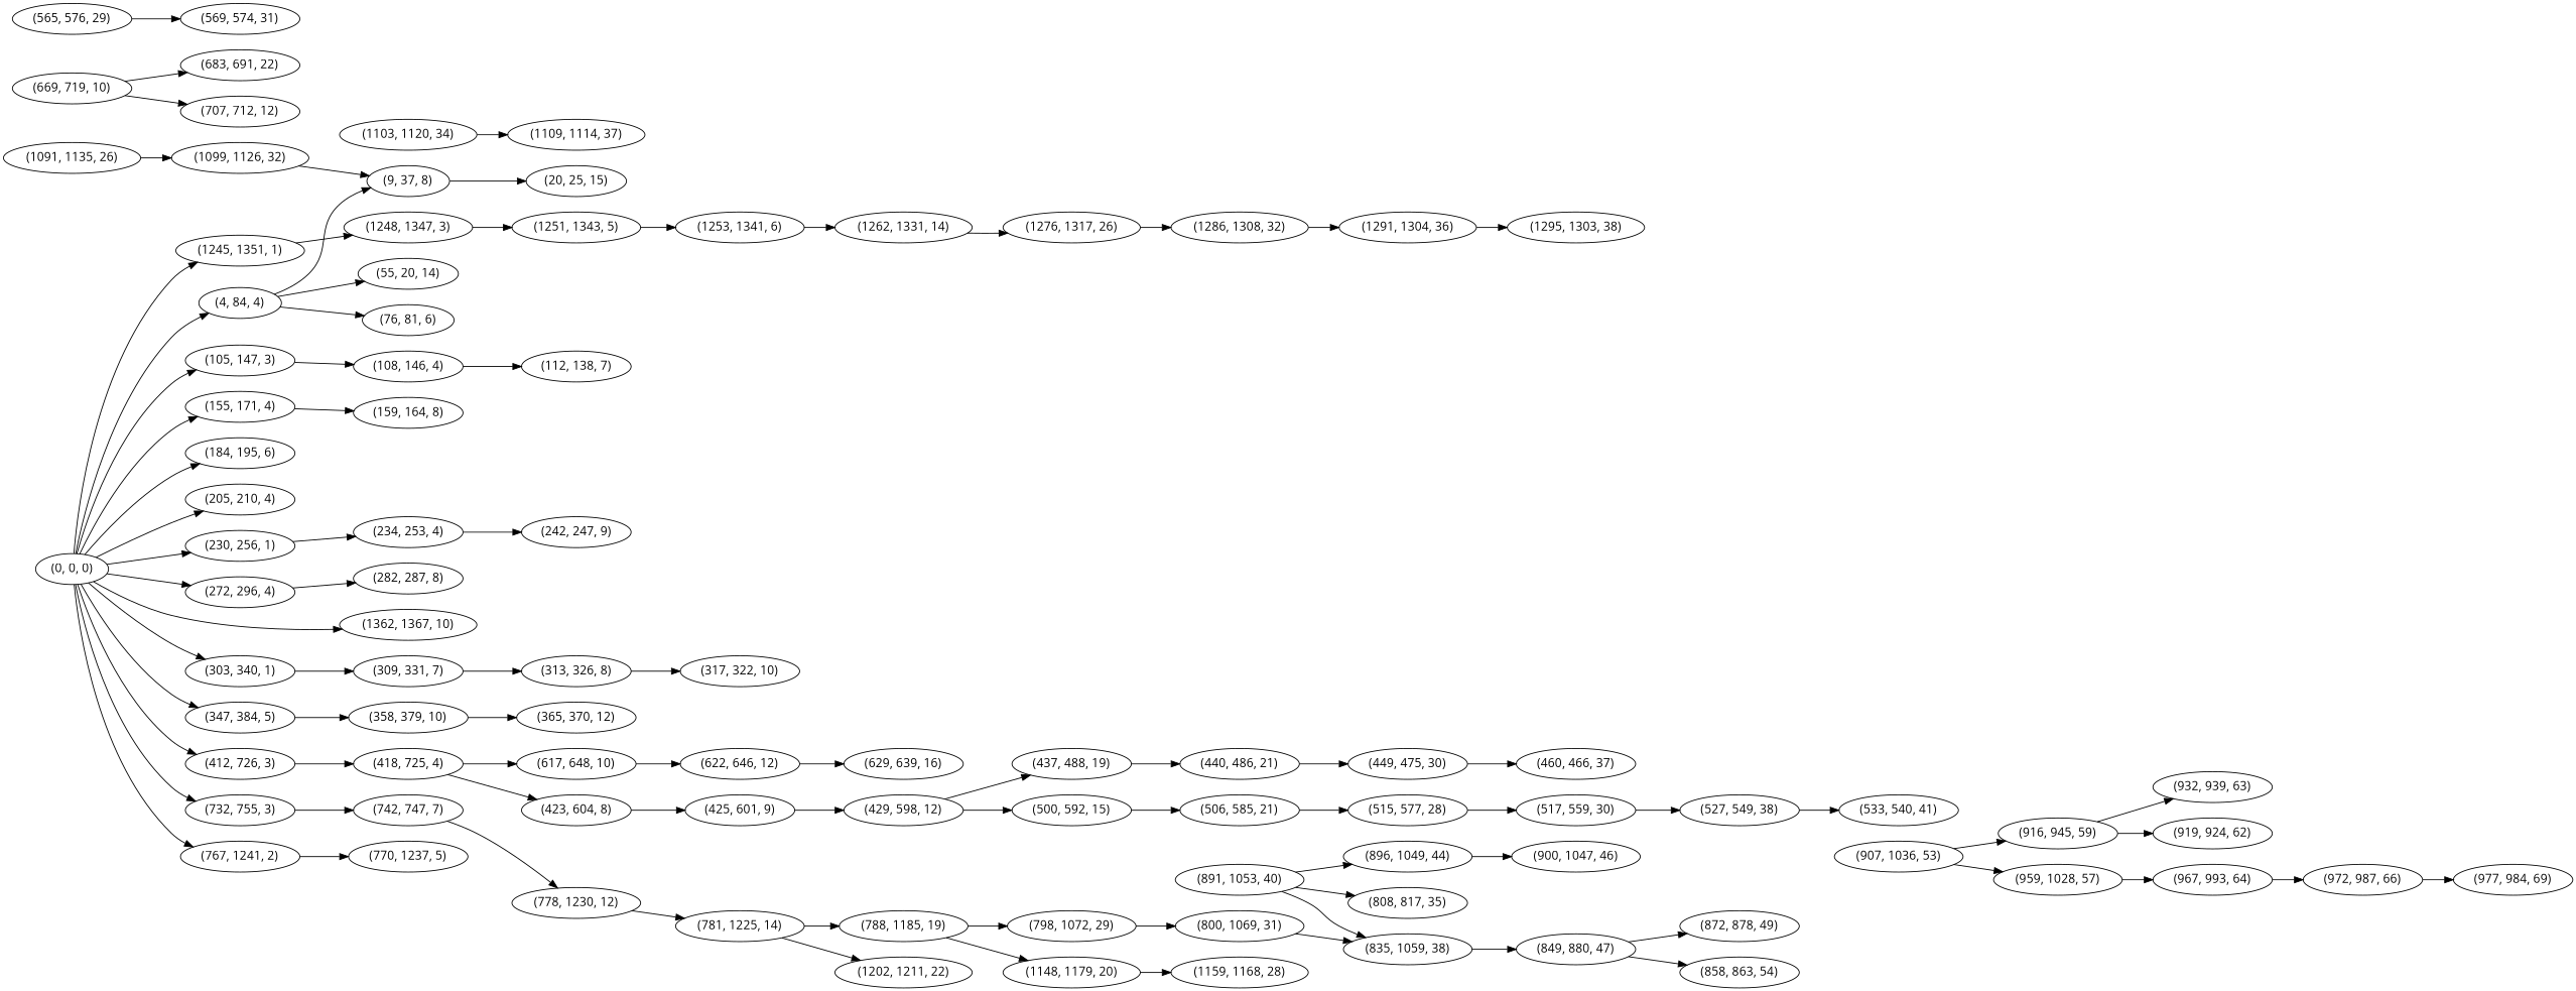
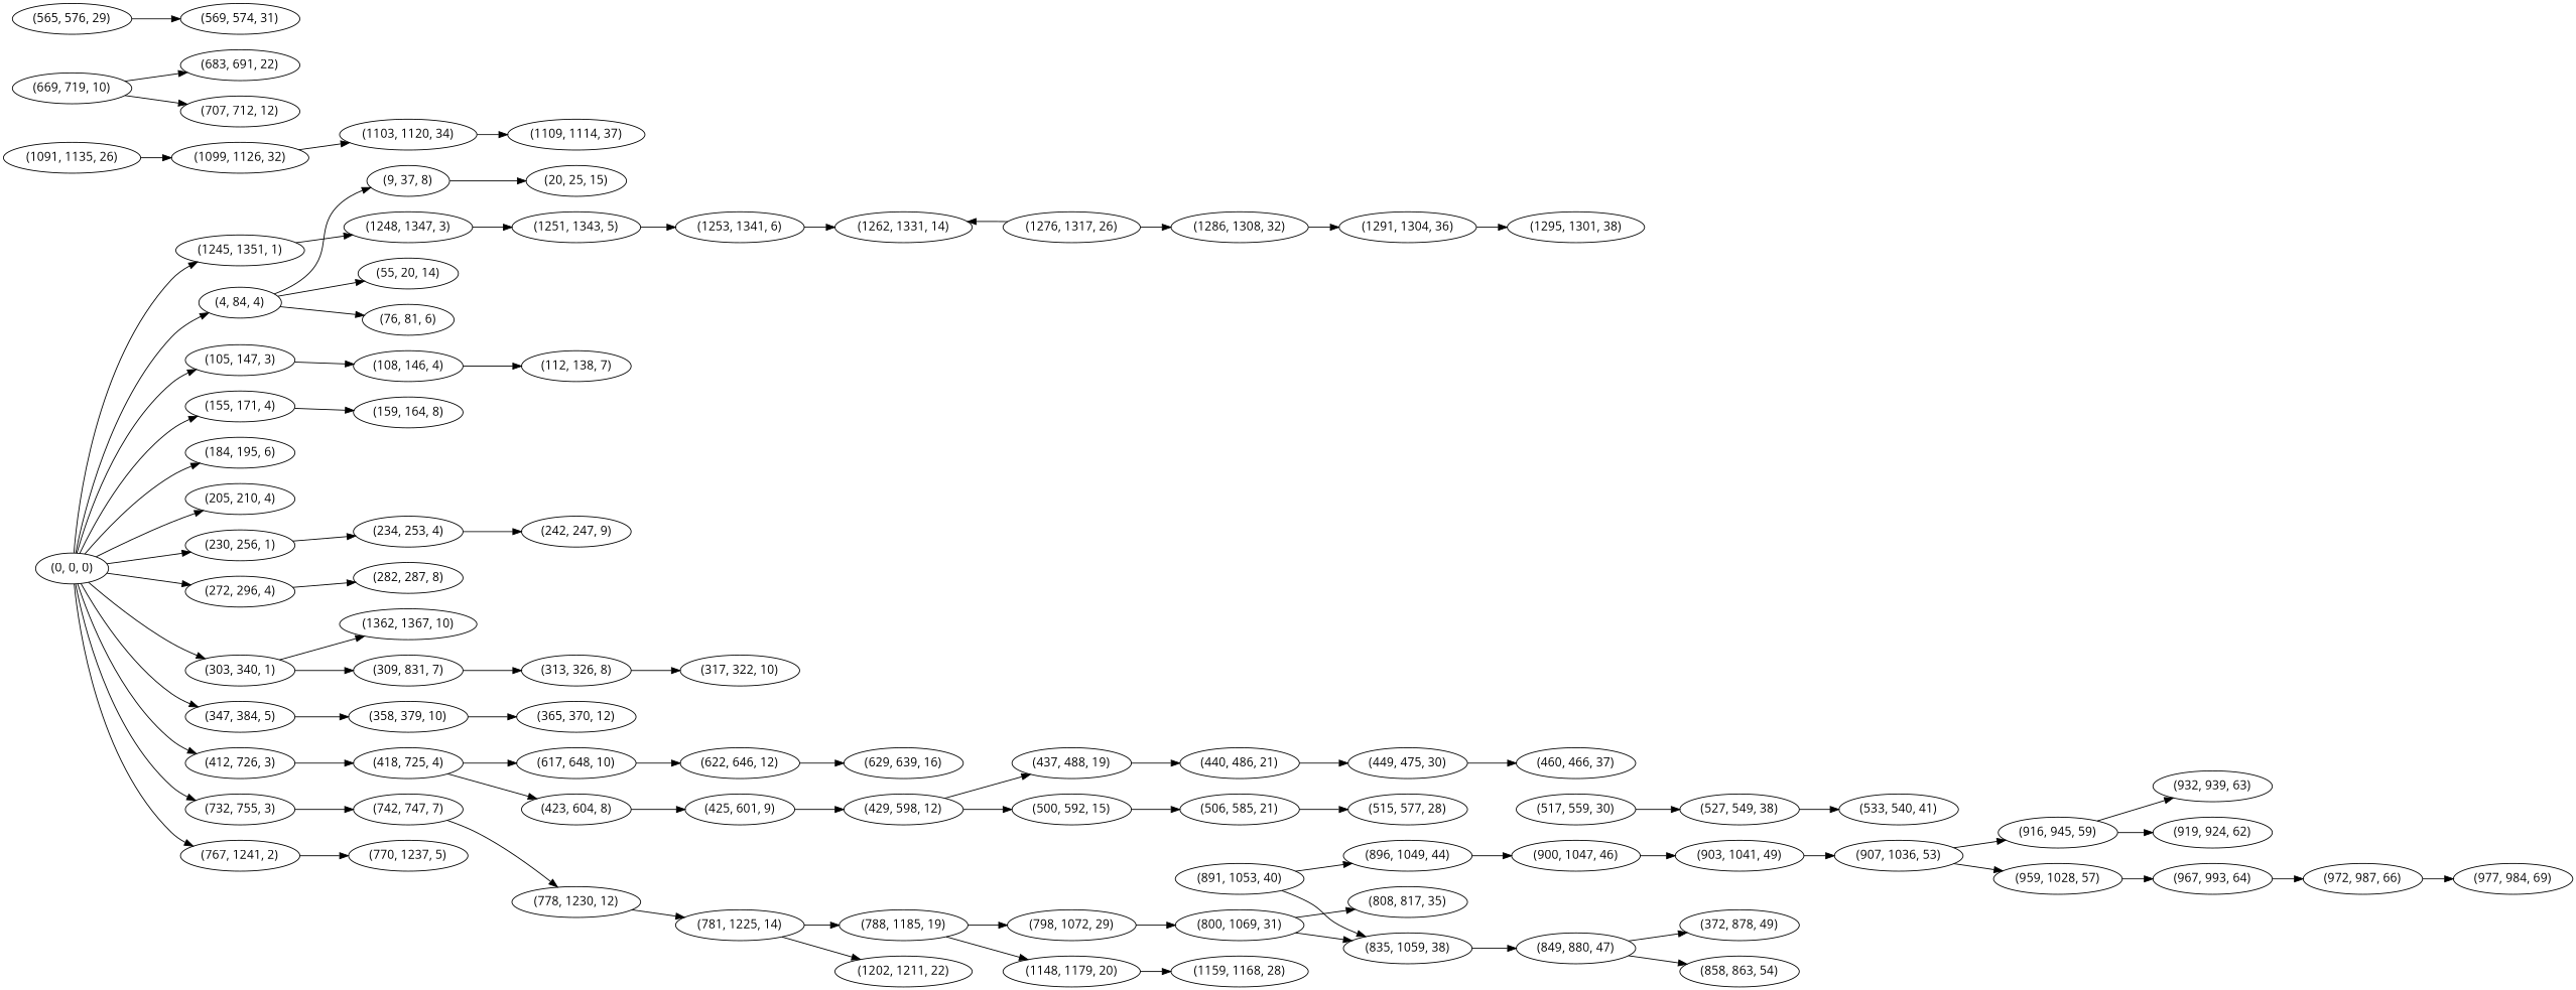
  digraph {
    fontname="Open Sans"
    rankdir=LR
    node [fontname="Open Sans"]
    edge [fontname="Open Sans"]
    "(0, 0, 0)"
    "(4, 84, 4)"
    "(105, 147, 3)"
    "(155, 171, 4)"
    "(184, 195, 6)"
    "(205, 210, 4)"
    "(230, 256, 1)"
    "(272, 296, 4)"
    "(303, 340, 1)"
    "(347, 384, 5)"
    "(412, 726, 3)"
    "(732, 755, 3)"
    "(767, 1241, 2)"
    "(1245, 1351, 1)"
    "(1362, 1367, 10)"
    "(9, 37, 8)"
    n17 [label="(55, 20, 14)"]
    "(76, 81, 6)"
    "(108, 146, 4)"
    "(159, 164, 8)"
    "(234, 253, 4)"
    "(282, 287, 8)"
-   "(309, 331, 7)"
+   "(309, 331, 7)" [label="(309, 831, 7)"]
    "(358, 379, 10)"
    "(418, 725, 4)"
    "(742, 747, 7)"
    "(770, 1237, 5)"
    "(1248, 1347, 3)"
    "(20, 25, 15)"
    "(112, 138, 7)"
    "(242, 247, 9)"
    "(313, 326, 8)"
    "(317, 322, 10)"
    "(365, 370, 12)"
    "(423, 604, 8)"
    "(617, 648, 10)"
    "(425, 601, 9)"
    "(622, 646, 12)"
    "(669, 719, 10)"
    "(683, 691, 22)"
    "(707, 712, 12)"
    "(429, 598, 12)"
    "(437, 488, 19)"
    "(500, 592, 15)"
    "(440, 486, 21)"
    "(506, 585, 21)"
    "(449, 475, 30)"
    "(460, 466, 37)"
    "(515, 577, 28)"
    "(517, 559, 30)"
    "(527, 549, 38)"
    "(565, 576, 29)"
    "(569, 574, 31)"
    "(533, 540, 41)"
    "(629, 639, 16)"
    "(778, 1230, 12)"
    "(781, 1225, 14)"
    "(788, 1185, 19)"
    "(1202, 1211, 22)"
    "(798, 1072, 29)"
    "(1148, 1179, 20)"
    "(800, 1069, 31)"
    "(1091, 1135, 26)"
    "(1099, 1126, 32)"
    "(1159, 1168, 28)"
    "(808, 817, 35)"
    "(835, 1059, 38)"
    "(849, 880, 47)"
    "(858, 863, 54)"
-   "(872, 878, 49)"
+   "(872, 878, 49)" [label="(372, 878, 49)"]
    "(891, 1053, 40)"
    "(896, 1049, 44)"
    "(900, 1047, 46)"
+   "(903, 1041, 49)"
    "(907, 1036, 53)"
    "(916, 945, 59)"
    "(959, 1028, 57)"
    "(919, 924, 62)"
    "(932, 939, 63)"
    "(967, 993, 64)"
    "(972, 987, 66)"
    "(977, 984, 69)"
    "(1103, 1120, 34)"
    "(1109, 1114, 37)"
    "(1251, 1343, 5)"
    "(1253, 1341, 6)"
    "(1262, 1331, 14)"
    "(1276, 1317, 26)"
    "(1286, 1308, 32)"
    "(1291, 1304, 36)"
-   "(1295, 1301, 38)" [label="(1295, 1303, 38)"]
+   "(1295, 1301, 38)"
    "(0, 0, 0)" -> "(4, 84, 4)"
    "(0, 0, 0)" -> "(105, 147, 3)"
    "(0, 0, 0)" -> "(155, 171, 4)"
    "(0, 0, 0)" -> "(184, 195, 6)"
    "(0, 0, 0)" -> "(205, 210, 4)"
    "(0, 0, 0)" -> "(230, 256, 1)"
    "(0, 0, 0)" -> "(272, 296, 4)"
    "(0, 0, 0)" -> "(303, 340, 1)"
    "(0, 0, 0)" -> "(347, 384, 5)"
    "(0, 0, 0)" -> "(412, 726, 3)"
    "(0, 0, 0)" -> "(732, 755, 3)"
    "(0, 0, 0)" -> "(767, 1241, 2)"
    "(0, 0, 0)" -> "(1245, 1351, 1)"
-   "(0, 0, 0)" -> "(1362, 1367, 10)"
+   "(303, 340, 1)" -> "(1362, 1367, 10)"
    "(4, 84, 4)" -> "(9, 37, 8)"
    "(4, 84, 4)" -> n17
    "(4, 84, 4)" -> "(76, 81, 6)"
    "(105, 147, 3)" -> "(108, 146, 4)"
    "(155, 171, 4)" -> "(159, 164, 8)"
    "(230, 256, 1)" -> "(234, 253, 4)"
    "(272, 296, 4)" -> "(282, 287, 8)"
    "(303, 340, 1)" -> "(309, 331, 7)"
    "(347, 384, 5)" -> "(358, 379, 10)"
    "(412, 726, 3)" -> "(418, 725, 4)"
    "(732, 755, 3)" -> "(742, 747, 7)"
    "(767, 1241, 2)" -> "(770, 1237, 5)"
    "(1245, 1351, 1)" -> "(1248, 1347, 3)"
    "(9, 37, 8)" -> "(20, 25, 15)"
    "(108, 146, 4)" -> "(112, 138, 7)"
    "(234, 253, 4)" -> "(242, 247, 9)"
    "(309, 331, 7)" -> "(313, 326, 8)"
    "(358, 379, 10)" -> "(365, 370, 12)"
    "(418, 725, 4)" -> "(423, 604, 8)"
    "(418, 725, 4)" -> "(617, 648, 10)"
    "(742, 747, 7)" -> "(778, 1230, 12)"
    "(1248, 1347, 3)" -> "(1251, 1343, 5)"
    "(313, 326, 8)" -> "(317, 322, 10)"
    "(423, 604, 8)" -> "(425, 601, 9)"
    "(617, 648, 10)" -> "(622, 646, 12)"
    "(425, 601, 9)" -> "(429, 598, 12)"
    "(622, 646, 12)" -> "(629, 639, 16)"
    "(669, 719, 10)" -> "(683, 691, 22)"
    "(669, 719, 10)" -> "(707, 712, 12)"
    "(429, 598, 12)" -> "(437, 488, 19)"
    "(429, 598, 12)" -> "(500, 592, 15)"
    "(437, 488, 19)" -> "(440, 486, 21)"
    "(500, 592, 15)" -> "(506, 585, 21)"
    "(440, 486, 21)" -> "(449, 475, 30)"
    "(506, 585, 21)" -> "(515, 577, 28)"
    "(449, 475, 30)" -> "(460, 466, 37)"
-   "(515, 577, 28)" -> "(517, 559, 30)"
    "(517, 559, 30)" -> "(527, 549, 38)"
    "(527, 549, 38)" -> "(533, 540, 41)"
    "(565, 576, 29)" -> "(569, 574, 31)"
    "(778, 1230, 12)" -> "(781, 1225, 14)"
    "(781, 1225, 14)" -> "(788, 1185, 19)"
    "(781, 1225, 14)" -> "(1202, 1211, 22)"
    "(788, 1185, 19)" -> "(798, 1072, 29)"
    "(788, 1185, 19)" -> "(1148, 1179, 20)"
    "(798, 1072, 29)" -> "(800, 1069, 31)"
    "(1148, 1179, 20)" -> "(1159, 1168, 28)"
-   "(891, 1053, 40)" -> "(808, 817, 35)"
+   "(800, 1069, 31)" -> "(808, 817, 35)"
    "(800, 1069, 31)" -> "(835, 1059, 38)"
    "(1091, 1135, 26)" -> "(1099, 1126, 32)"
-   "(1099, 1126, 32)" -> "(9, 37, 8)"
+   "(1099, 1126, 32)" -> "(1103, 1120, 34)"
    "(835, 1059, 38)" -> "(849, 880, 47)"
    "(849, 880, 47)" -> "(858, 863, 54)"
    "(849, 880, 47)" -> "(872, 878, 49)"
    "(891, 1053, 40)" -> "(835, 1059, 38)"
    "(891, 1053, 40)" -> "(896, 1049, 44)"
    "(896, 1049, 44)" -> "(900, 1047, 46)"
+   "(900, 1047, 46)" -> "(903, 1041, 49)"
+   "(903, 1041, 49)" -> "(907, 1036, 53)"
    "(907, 1036, 53)" -> "(916, 945, 59)"
    "(907, 1036, 53)" -> "(959, 1028, 57)"
    "(916, 945, 59)" -> "(919, 924, 62)"
    "(916, 945, 59)" -> "(932, 939, 63)"
    "(959, 1028, 57)" -> "(967, 993, 64)"
    "(967, 993, 64)" -> "(972, 987, 66)"
    "(972, 987, 66)" -> "(977, 984, 69)"
    "(1103, 1120, 34)" -> "(1109, 1114, 37)"
    "(1251, 1343, 5)" -> "(1253, 1341, 6)"
    "(1253, 1341, 6)" -> "(1262, 1331, 14)"
-   "(1262, 1331, 14)" -> "(1276, 1317, 26)"
+   "(1276, 1317, 26)" -> "(1262, 1331, 14)"
    "(1276, 1317, 26)" -> "(1286, 1308, 32)"
    "(1286, 1308, 32)" -> "(1291, 1304, 36)"
    "(1291, 1304, 36)" -> "(1295, 1301, 38)"
  }
